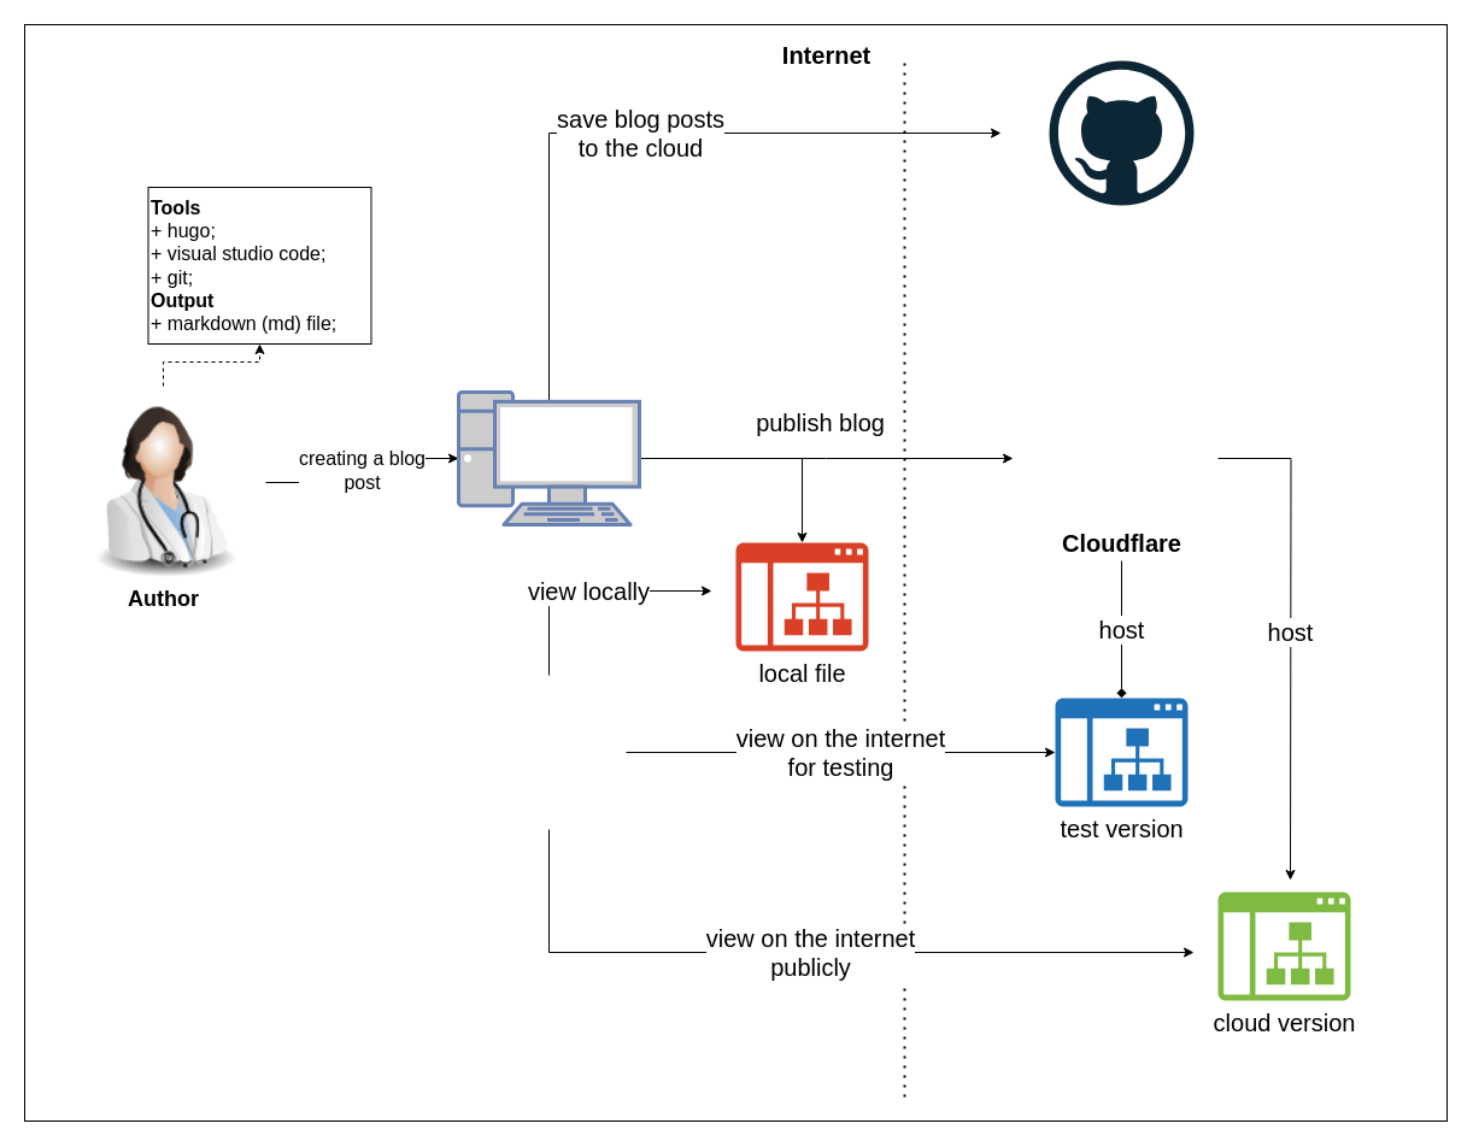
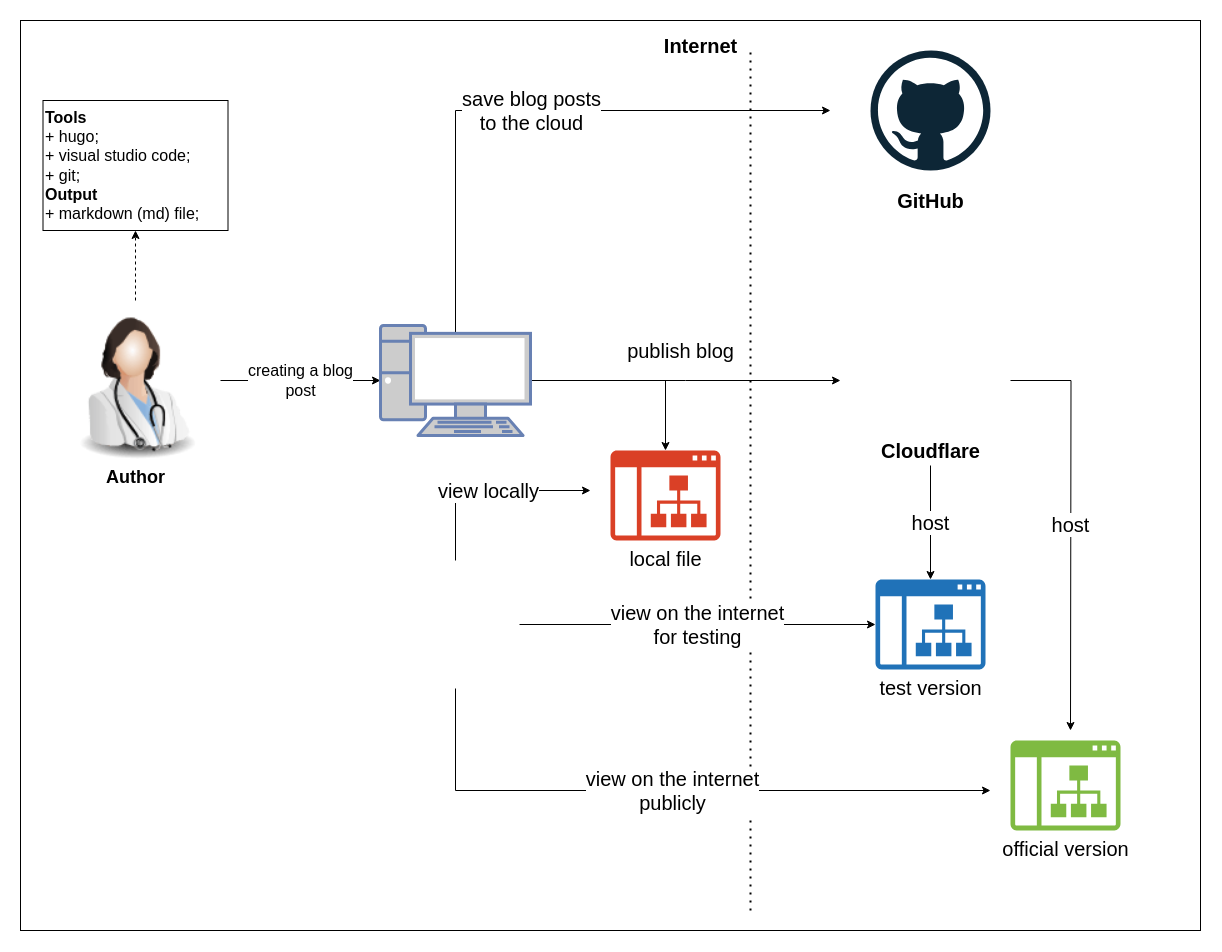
  <mxCell id="0" />
  <mxCell id="1" parent="0" />
  <mxCell id="2" value="" style="rounded=0;whiteSpace=wrap;html=1;fontSize=20;align=left;" vertex="1" parent="1"><mxGeometry x="20" width="1180" height="910" as="geometry" y="20" /></mxCell>
  <mxCell id="3" value="&lt;div&gt;creating a blog&lt;/div&gt;&lt;div&gt;post&lt;br&gt;&lt;/div&gt;" style="edgeStyle=orthogonalEdgeStyle;rounded=0;orthogonalLoop=1;jettySize=auto;html=1;exitX=1;exitY=0.5;exitDx=0;exitDy=0;entryX=0;entryY=0.5;entryDx=0;entryDy=0;entryPerimeter=0;fontSize=16;" edge="1" parent="1" source="5" target="9"><mxGeometry relative="1" as="geometry" /></mxCell>
  <mxCell id="4" style="edgeStyle=orthogonalEdgeStyle;rounded=0;orthogonalLoop=1;jettySize=auto;html=1;exitX=0.5;exitY=0;exitDx=0;exitDy=0;entryX=0.5;entryY=1;entryDx=0;entryDy=0;fontSize=20;dashed=1;" edge="1" parent="1" source="5" target="12"><mxGeometry relative="1" as="geometry" /></mxCell>
- <mxCell id="5" value="&lt;b&gt;&lt;font style=&quot;font-size: 18px&quot;&gt;Author&lt;/font&gt;&lt;/b&gt;" style="image;html=1;image=img/lib/clip_art/people/Doctor_Woman_128x128.png" vertex="1" parent="1"><mxGeometry x="50" y="320" width="170" height="160" as="geometry" /></mxCell>
+ <mxCell id="5" value="&lt;b&gt;&lt;font style=&quot;font-size: 18px&quot;&gt;Author&lt;/font&gt;&lt;/b&gt;" style="image;html=1;image=img/lib/clip_art/people/Doctor_Woman_128x128.png" vertex="1" parent="1"><mxGeometry x="50" y="300" width="170" height="160" as="geometry" /></mxCell>
  <mxCell id="6" value="&lt;div&gt;save blog posts&lt;/div&gt;&lt;div&gt;to the cloud&lt;br&gt;&lt;/div&gt;" style="edgeStyle=orthogonalEdgeStyle;rounded=0;orthogonalLoop=1;jettySize=auto;html=1;exitX=0.5;exitY=0.07;exitDx=0;exitDy=0;exitPerimeter=0;fontSize=20;" edge="1" parent="1" source="9"><mxGeometry relative="1" as="geometry"><mxPoint x="830" y="110" as="targetPoint" /><Array as="points"><mxPoint x="455" y="110" /></Array></mxGeometry></mxCell>
  <mxCell id="7" value="publish blog" style="edgeStyle=orthogonalEdgeStyle;rounded=0;orthogonalLoop=1;jettySize=auto;html=1;exitX=1;exitY=0.5;exitDx=0;exitDy=0;exitPerimeter=0;fontSize=20;" edge="1" parent="1" source="9"><mxGeometry x="-0.032" y="30" relative="1" as="geometry"><mxPoint x="840" y="380" as="targetPoint" /><mxPoint as="offset" /></mxGeometry></mxCell>
  <mxCell id="8" style="edgeStyle=orthogonalEdgeStyle;rounded=0;orthogonalLoop=1;jettySize=auto;html=1;exitX=1;exitY=0.5;exitDx=0;exitDy=0;exitPerimeter=0;fontSize=20;" edge="1" parent="1" source="9" target="22"><mxGeometry relative="1" as="geometry" /></mxCell>
  <mxCell id="9" value="" style="fontColor=#0066CC;verticalAlign=top;verticalLabelPosition=bottom;labelPosition=center;align=center;html=1;outlineConnect=0;fillColor=#CCCCCC;strokeColor=#6881B3;gradientColor=none;gradientDirection=north;strokeWidth=2;shape=mxgraph.networks.pc;" vertex="1" parent="1"><mxGeometry x="380" y="325" width="150" height="110" as="geometry" /></mxCell>
  <mxCell id="10" value="host" style="edgeStyle=orthogonalEdgeStyle;rounded=0;orthogonalLoop=1;jettySize=auto;html=1;exitX=1;exitY=0.5;exitDx=0;exitDy=0;fontSize=20;" edge="1" parent="1" source="11"><mxGeometry relative="1" as="geometry"><mxPoint x="1070" y="730" as="targetPoint" /></mxGeometry></mxCell>
  <mxCell id="11" value="" style="shape=image;html=1;verticalAlign=top;verticalLabelPosition=bottom;labelBackgroundColor=#ffffff;imageAspect=0;aspect=fixed;image=https://cdn4.iconfinder.com/data/icons/logos-brands-5/24/cloudflare-128.png;fontSize=16;" vertex="1" parent="1"><mxGeometry x="850" y="300" width="160" height="160" as="geometry" /></mxCell>
- <mxCell id="12" value="&lt;b&gt;Tools&lt;/b&gt;&lt;div&gt;+ hugo;&lt;/div&gt;&lt;div&gt;+ visual studio code;&lt;/div&gt;&lt;div&gt;+ git;&lt;/div&gt;&lt;div&gt;&lt;b&gt;Output&lt;/b&gt;&lt;/div&gt;&lt;div&gt;+ markdown (md) file;&lt;br&gt;&lt;/div&gt;" style="rounded=0;whiteSpace=wrap;html=1;fontSize=16;align=left;" vertex="1" parent="1"><mxGeometry x="122.5" y="155" width="185" height="130" as="geometry" /></mxCell>
+ <mxCell id="12" value="&lt;b&gt;Tools&lt;/b&gt;&lt;div&gt;+ hugo;&lt;/div&gt;&lt;div&gt;+ visual studio code;&lt;/div&gt;&lt;div&gt;+ git;&lt;/div&gt;&lt;div&gt;&lt;b&gt;Output&lt;/b&gt;&lt;/div&gt;&lt;div&gt;+ markdown (md) file;&lt;br&gt;&lt;/div&gt;" style="rounded=0;whiteSpace=wrap;html=1;fontSize=16;align=left;" vertex="1" parent="1"><mxGeometry x="42.5" y="100" width="185" height="130" as="geometry" /></mxCell>
  <mxCell id="13" value="" style="group" vertex="1" connectable="0" parent="1"><mxGeometry x="870" y="50" width="120" height="165" as="geometry" /></mxCell>
  <mxCell id="14" value="" style="dashed=0;outlineConnect=0;html=1;align=center;labelPosition=center;verticalLabelPosition=bottom;verticalAlign=top;shape=mxgraph.weblogos.github" vertex="1" parent="13"><mxGeometry width="120" height="120" as="geometry" /></mxCell>
- <mxCell id="16" value="host" style="edgeStyle=orthogonalEdgeStyle;rounded=0;orthogonalLoop=1;jettySize=auto;html=1;fontSize=20;endArrow=diamond;" edge="1" parent="1" source="17" target="24"><mxGeometry relative="1" as="geometry" /></mxCell>
+ <mxCell id="15" value="GitHub" style="text;html=1;align=center;verticalAlign=middle;resizable=0;points=[];autosize=1;fontSize=20;fontStyle=1" vertex="1" parent="13"><mxGeometry x="20" y="135" width="80" height="30" as="geometry" /></mxCell>
+ <mxCell id="16" value="host" style="edgeStyle=orthogonalEdgeStyle;rounded=0;orthogonalLoop=1;jettySize=auto;html=1;fontSize=20;" edge="1" parent="1" source="17" target="24"><mxGeometry relative="1" as="geometry" /></mxCell>
  <mxCell id="17" value="Cloudflare" style="text;html=1;align=center;verticalAlign=middle;resizable=0;points=[];autosize=1;fontSize=20;fontStyle=1" vertex="1" parent="1"><mxGeometry x="875" y="435" width="110" height="30" as="geometry" /></mxCell>
  <mxCell id="18" value="" style="group" vertex="1" connectable="0" parent="1"><mxGeometry x="391" y="560" width="128" height="171" as="geometry" /></mxCell>
  <mxCell id="19" value="" style="shape=image;html=1;verticalAlign=top;verticalLabelPosition=bottom;labelBackgroundColor=#ffffff;imageAspect=0;aspect=fixed;image=https://cdn1.iconfinder.com/data/icons/smallicons-logotypes/32/firefox-128.png;fontSize=20;align=left;" vertex="1" parent="18"><mxGeometry width="128" height="128" as="geometry" /></mxCell>
  <mxCell id="20" value="" style="group" vertex="1" connectable="0" parent="1"><mxGeometry x="750" y="50" width="90" height="810" as="geometry" /></mxCell>
  <mxCell id="21" value="" style="endArrow=none;dashed=1;html=1;dashPattern=1 3;strokeWidth=2;fontSize=20;" edge="1" parent="20"><mxGeometry width="50" height="50" relative="1" as="geometry"><mxPoint y="860" as="sourcePoint" /><mxPoint as="targetPoint" /></mxGeometry></mxCell>
  <mxCell id="22" value="local file" style="pointerEvents=1;shadow=0;dashed=0;html=1;strokeColor=none;labelPosition=center;verticalLabelPosition=bottom;verticalAlign=top;outlineConnect=0;align=center;shape=mxgraph.office.sites.subsite;fillColor=#DA4026;fontSize=20;" vertex="1" parent="1"><mxGeometry x="610" y="450" width="110" height="90" as="geometry" /></mxCell>
  <mxCell id="23" value="view locally" style="edgeStyle=orthogonalEdgeStyle;rounded=0;orthogonalLoop=1;jettySize=auto;html=1;exitX=0.5;exitY=0;exitDx=0;exitDy=0;fontSize=20;" edge="1" parent="1" source="19"><mxGeometry relative="1" as="geometry"><mxPoint x="590" y="490" as="targetPoint" /><Array as="points"><mxPoint x="455" y="490" /></Array></mxGeometry></mxCell>
  <mxCell id="24" value="test version" style="pointerEvents=1;shadow=0;dashed=0;html=1;strokeColor=none;labelPosition=center;verticalLabelPosition=bottom;verticalAlign=top;outlineConnect=0;align=center;shape=mxgraph.office.sites.subsite;fillColor=#2072B8;fontSize=20;" vertex="1" parent="1"><mxGeometry x="875" y="579" width="110" height="90" as="geometry" /></mxCell>
  <mxCell id="25" value="&lt;div&gt;view on the internet&lt;/div&gt;&lt;div&gt;for testing&lt;br&gt;&lt;/div&gt;" style="edgeStyle=orthogonalEdgeStyle;rounded=0;orthogonalLoop=1;jettySize=auto;html=1;exitX=1;exitY=0.5;exitDx=0;exitDy=0;fontSize=20;" edge="1" parent="1" source="19" target="24"><mxGeometry relative="1" as="geometry" /></mxCell>
- <mxCell id="26" value="cloud version" style="pointerEvents=1;shadow=0;dashed=0;html=1;strokeColor=none;labelPosition=center;verticalLabelPosition=bottom;verticalAlign=top;outlineConnect=0;align=center;shape=mxgraph.office.sites.subsite;fillColor=#7FBA42;fontSize=20;" vertex="1" parent="1"><mxGeometry x="1010" y="740" width="110" height="90" as="geometry" /></mxCell>
+ <mxCell id="26" value="official version" style="pointerEvents=1;shadow=0;dashed=0;html=1;strokeColor=none;labelPosition=center;verticalLabelPosition=bottom;verticalAlign=top;outlineConnect=0;align=center;shape=mxgraph.office.sites.subsite;fillColor=#7FBA42;fontSize=20;" vertex="1" parent="1"><mxGeometry x="1010" y="740" width="110" height="90" as="geometry" /></mxCell>
  <mxCell id="27" value="&lt;div&gt;view on the internet&lt;/div&gt;&lt;div&gt;publicly&lt;br&gt;&lt;/div&gt;" style="edgeStyle=orthogonalEdgeStyle;rounded=0;orthogonalLoop=1;jettySize=auto;html=1;exitX=0.5;exitY=1;exitDx=0;exitDy=0;fontSize=20;" edge="1" parent="1" source="19"><mxGeometry relative="1" as="geometry"><mxPoint x="990" y="790" as="targetPoint" /><Array as="points"><mxPoint x="455" y="790" /><mxPoint x="990" y="790" /></Array></mxGeometry></mxCell>
- <mxCell id="28" value="Internet" style="text;html=1;align=center;verticalAlign=middle;resizable=0;points=[];autosize=1;fontSize=20;fontStyle=1" vertex="1" parent="1"><mxGeometry x="640" y="30" width="90" height="30" as="geometry" /></mxCell>
+ <mxCell id="28" value="Internet" style="text;html=1;align=center;verticalAlign=middle;resizable=0;points=[];autosize=1;fontSize=20;fontStyle=1" vertex="1" parent="1"><mxGeometry x="655" y="30" width="90" height="30" as="geometry" /></mxCell>
